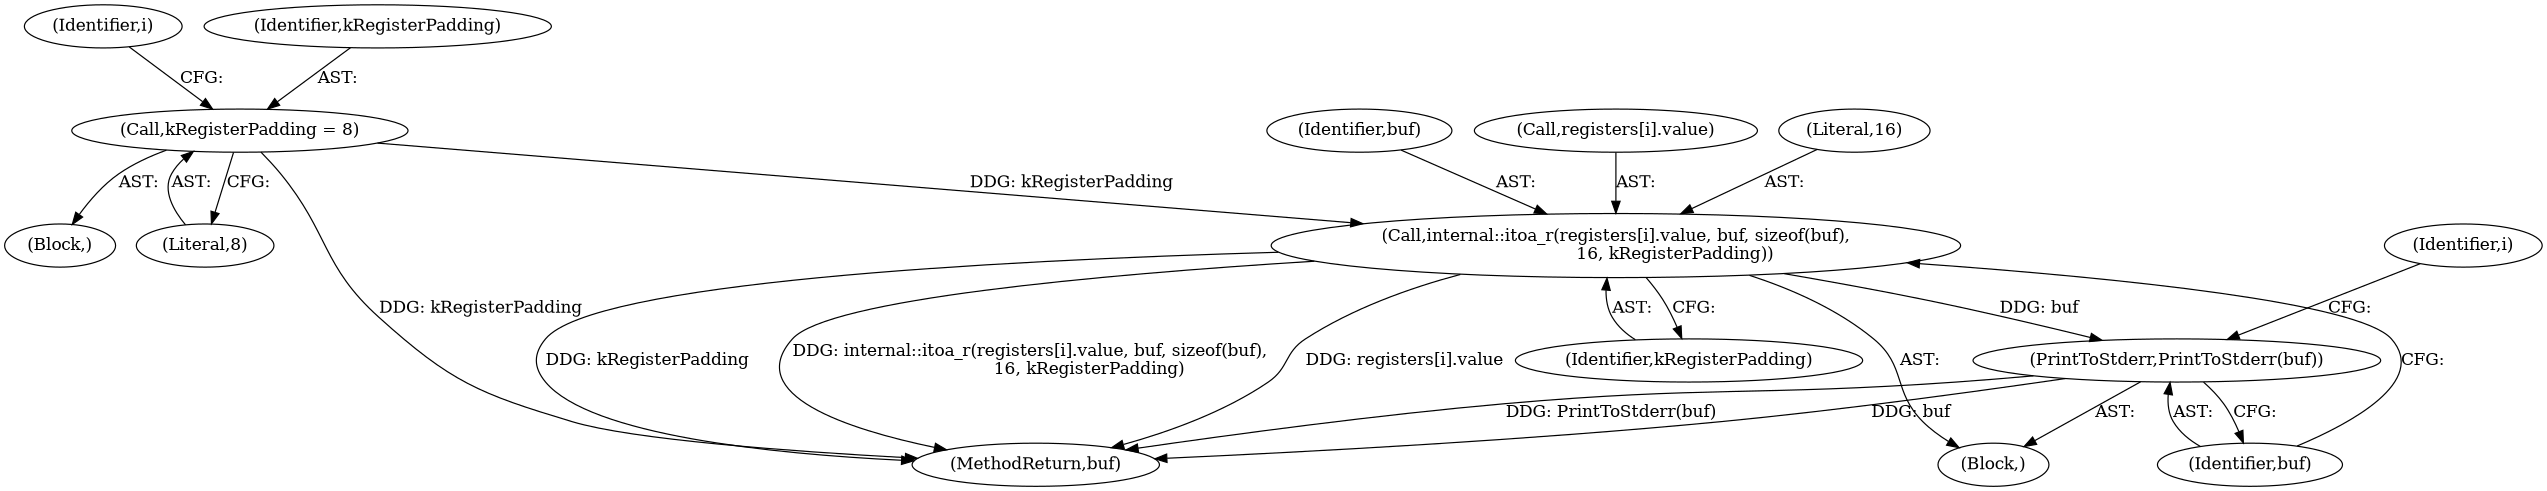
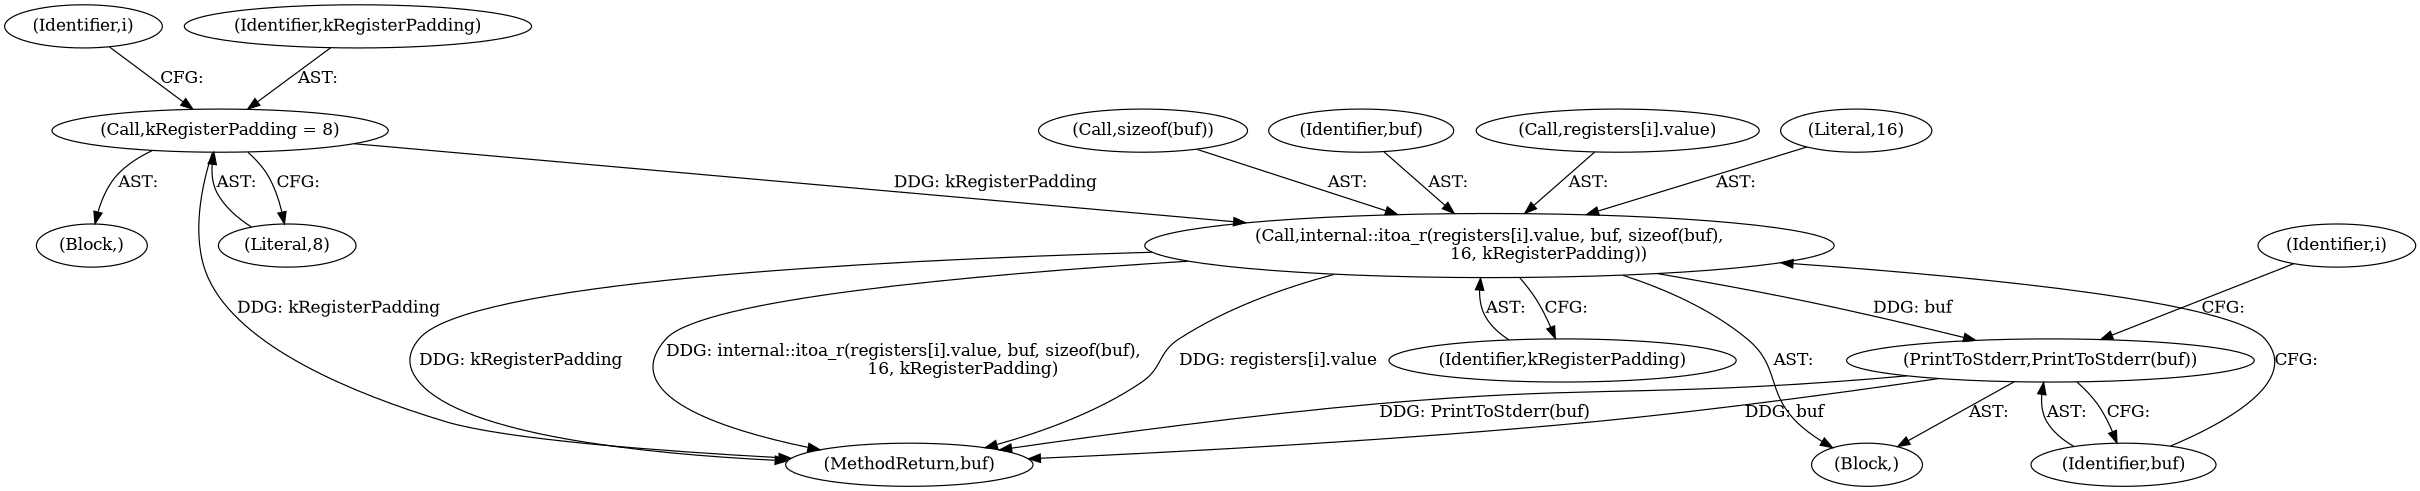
  digraph {
    n1 [label="(Call,internal::itoa_r(registers[i].value, buf, sizeof(buf),\n                      16, kRegisterPadding))"]
    n2 [label="(PrintToStderr,PrintToStderr(buf))"]
    n3 [label="(Identifier,kRegisterPadding)"]
    n4 [label="(MethodReturn,buf)"]
    n5 [label="(Block,)"]
    n6 [label="(Identifier,buf)"]
    n7 [label="(Call,kRegisterPadding = 8)"]
    n8 [label="(Literal,8)"]
    n9 [label="(Block,)"]
    n10 [label="(Identifier,buf)"]
    n11 [label="(Identifier,i)"]
    n12 [label="(Call,registers[i].value)"]
    n13 [label="(Identifier,i)"]
    n14 [label="(Literal,16)"]
+   n15 [label="(Call,sizeof(buf))"]
    n16 [label="(Identifier,kRegisterPadding)"]
    n1 -> n2 [label="DDG: buf"]
    n1 -> n3 [label="CFG: "]
    n1 -> n4 [label="DDG: kRegisterPadding"]
    n1 -> n4 [label="DDG: internal::itoa_r(registers[i].value, buf, sizeof(buf),\n                      16, kRegisterPadding)"]
    n1 -> n4 [label="DDG: registers[i].value"]
    n1 -> n5 [label="AST: "]
    n2 -> n4 [label="DDG: buf"]
    n2 -> n4 [label="DDG: PrintToStderr(buf)"]
    n2 -> n5 [label="AST: "]
    n2 -> n6 [label="CFG: "]
    n3 -> n1 [label="AST: "]
    n6 -> n1 [label="CFG: "]
    n6 -> n2 [label="AST: "]
    n7 -> n1 [label="DDG: kRegisterPadding"]
    n7 -> n4 [label="DDG: kRegisterPadding"]
    n7 -> n8 [label="CFG: "]
    n7 -> n9 [label="AST: "]
    n8 -> n7 [label="AST: "]
    n10 -> n1 [label="AST: "]
    n11 -> n7 [label="CFG: "]
    n12 -> n1 [label="AST: "]
    n13 -> n2 [label="CFG: "]
    n14 -> n1 [label="AST: "]
+   n15 -> n1 [label="AST: "]
    n16 -> n7 [label="AST: "]
  }
